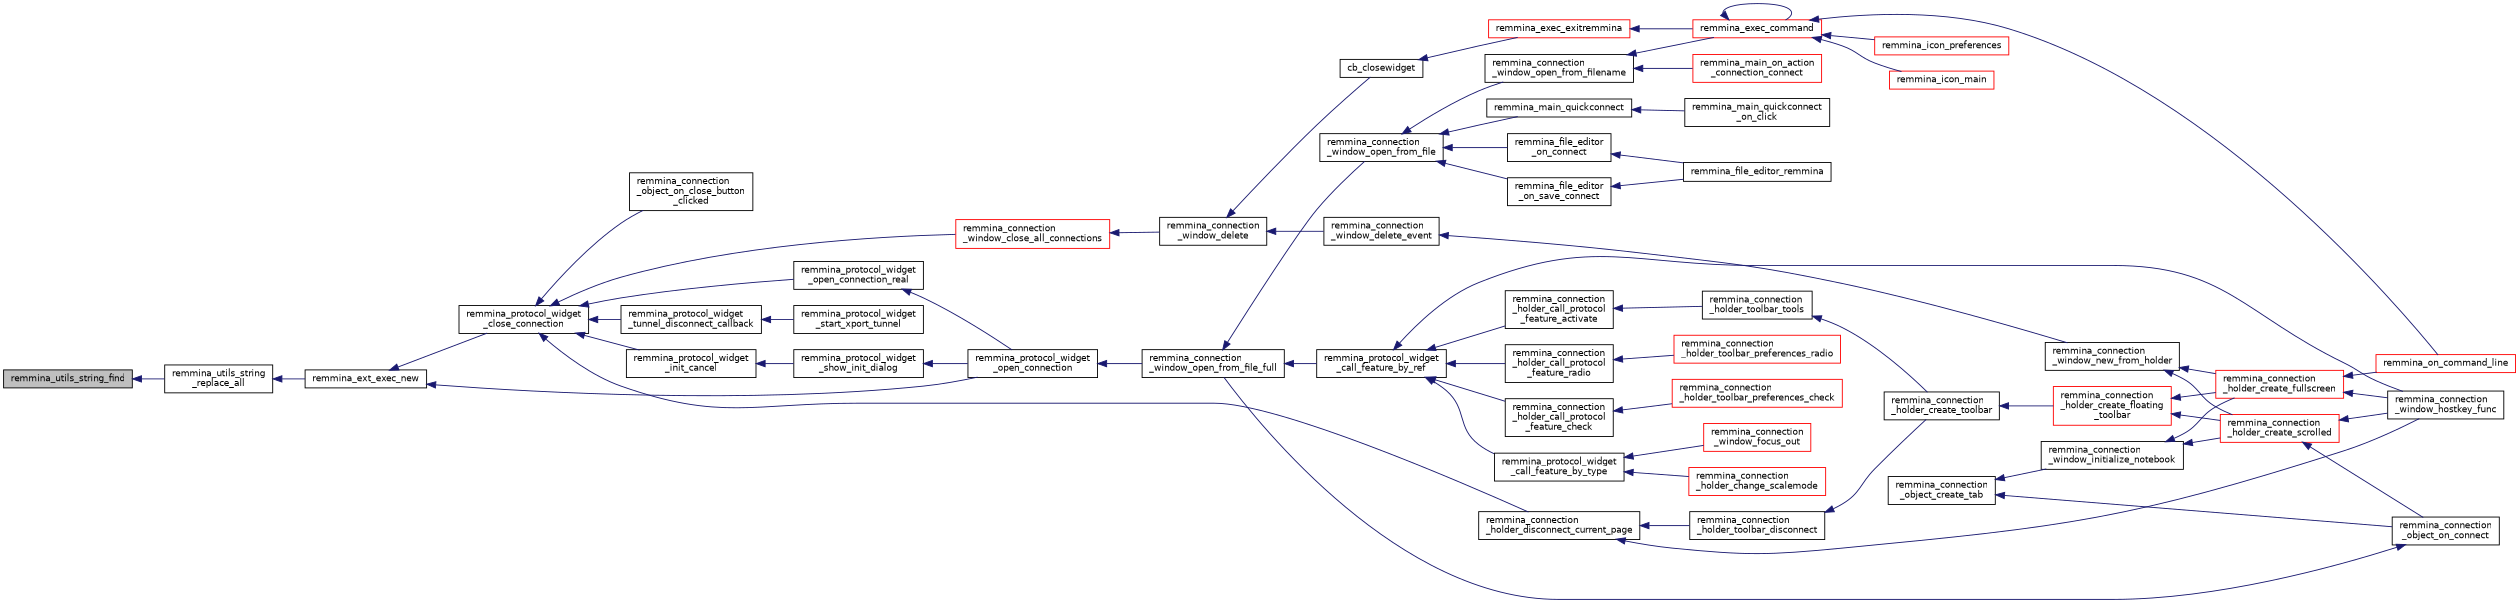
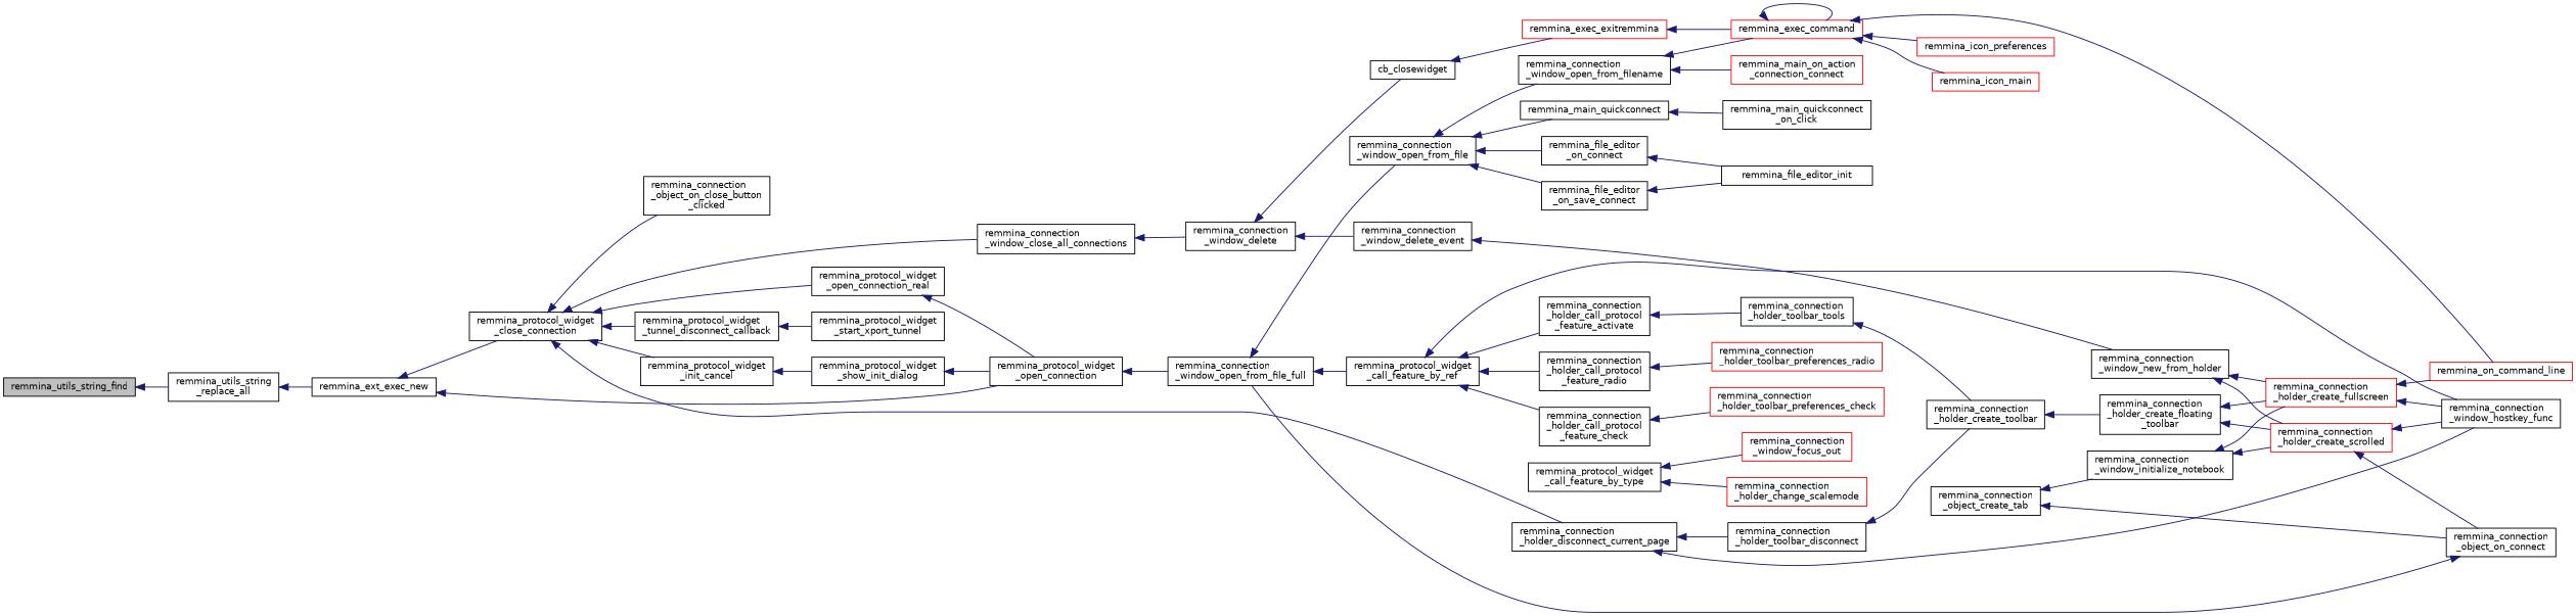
  digraph {
    rankdir=LR
    node [color=black fillcolor=white fontname=Helvetica fontsize=10 shape=record style=filled]
    edge [color=midnightblue dir=back fontname=Helvetica fontsize=10 labelfontname=Helvetica labelfontsize=10 style=solid]
    n1 [fillcolor=grey75 fontcolor=black height=0.2 label=remmina_utils_string_find width=0.4]
    n2 [height=0.2 label="remmina_utils_string\l_replace_all" width=0.4]
    n3 [height=0.2 label=remmina_ext_exec_new width=0.4]
    n4 [height=0.2 label="remmina_protocol_widget\l_open_connection" width=0.4]
    n5 [height=0.2 label="remmina_protocol_widget\l_close_connection" width=0.4]
    n6 [height=0.2 label="remmina_connection\l_window_open_from_file_full" width=0.4]
    n7 [height=0.2 label="remmina_connection\l_holder_disconnect_current_page" width=0.4]
-   n8 [color=red height=0.2 label="remmina_connection\l_window_close_all_connections" width=0.4]
+   n8 [height=0.2 label="remmina_connection\l_window_close_all_connections" width=0.4]
    n9 [height=0.2 label="remmina_connection\l_object_on_close_button\l_clicked" width=0.4]
    n10 [height=0.2 label="remmina_protocol_widget\l_init_cancel" width=0.4]
    n11 [height=0.2 label="remmina_protocol_widget\l_open_connection_real" width=0.4]
    n12 [height=0.2 label="remmina_protocol_widget\l_tunnel_disconnect_callback" width=0.4]
    n13 [height=0.2 label="remmina_connection\l_window_open_from_file" width=0.4]
    n14 [height=0.2 label="remmina_protocol_widget\l_call_feature_by_ref" width=0.4]
    n15 [height=0.2 label="remmina_connection\l_window_open_from_filename" width=0.4]
    n16 [height=0.2 label="remmina_file_editor\l_on_connect" width=0.4]
    n17 [height=0.2 label="remmina_file_editor\l_on_save_connect" width=0.4]
    n18 [height=0.2 label=remmina_main_quickconnect width=0.4]
    n19 [height=0.2 label="remmina_connection\l_holder_call_protocol\l_feature_radio" width=0.4]
    n20 [height=0.2 label="remmina_connection\l_holder_call_protocol\l_feature_check" width=0.4]
    n21 [height=0.2 label="remmina_connection\l_holder_call_protocol\l_feature_activate" width=0.4]
    n22 [height=0.2 label="remmina_connection\l_window_hostkey_func" width=0.4]
    n23 [height=0.2 label="remmina_protocol_widget\l_call_feature_by_type" width=0.4]
    n24 [color=red height=0.2 label=remmina_exec_command width=0.4]
    n25 [color=red height=0.2 label="remmina_main_on_action\l_connection_connect" width=0.4]
-   n26 [height=0.2 label=remmina_file_editor_remmina width=0.4]
+   n26 [height=0.2 label=remmina_file_editor_init width=0.4]
    n27 [height=0.2 label="remmina_main_quickconnect\l_on_click" width=0.4]
    n28 [color=red height=0.2 label=remmina_on_command_line width=0.4]
    n29 [color=red height=0.2 label=remmina_icon_main width=0.4]
    n30 [color=red height=0.2 label=remmina_icon_preferences width=0.4]
    n31 [color=red height=0.2 label="remmina_connection\l_holder_toolbar_preferences_radio" width=0.4]
    n32 [color=red height=0.2 label="remmina_connection\l_holder_toolbar_preferences_check" width=0.4]
    n33 [height=0.2 label="remmina_connection\l_holder_toolbar_tools" width=0.4]
    n34 [color=red height=0.2 label="remmina_connection\l_holder_change_scalemode" width=0.4]
    n35 [color=red height=0.2 label="remmina_connection\l_window_focus_out" width=0.4]
    n36 [height=0.2 label="remmina_connection\l_holder_create_toolbar" width=0.4]
-   n37 [color=red height=0.2 label="remmina_connection\l_holder_create_floating\l_toolbar" width=0.4]
+   n37 [height=0.2 label="remmina_connection\l_holder_create_floating\l_toolbar" width=0.4]
    n38 [color=red height=0.2 label="remmina_connection\l_holder_create_scrolled" width=0.4]
    n39 [color=red height=0.2 label="remmina_connection\l_holder_create_fullscreen" width=0.4]
    n40 [height=0.2 label="remmina_connection\l_object_on_connect" width=0.4]
    n41 [height=0.2 label="remmina_connection\l_holder_toolbar_disconnect" width=0.4]
    n42 [height=0.2 label="remmina_connection\l_window_delete" width=0.4]
    n43 [height=0.2 label="remmina_protocol_widget\l_show_init_dialog" width=0.4]
    n44 [height=0.2 label="remmina_protocol_widget\l_start_xport_tunnel" width=0.4]
    n45 [height=0.2 label="remmina_connection\l_window_delete_event" width=0.4]
    n46 [height=0.2 label=cb_closewidget width=0.4]
    n47 [height=0.2 label="remmina_connection\l_window_new_from_holder" width=0.4]
    n48 [color=red height=0.2 label=remmina_exec_exitremmina width=0.4]
    n49 [height=0.2 label="remmina_connection\l_object_create_tab" width=0.4]
    n50 [height=0.2 label="remmina_connection\l_window_initialize_notebook" width=0.4]
    n1 -> n2
    n2 -> n3
    n3 -> n4
    n3 -> n5
    n4 -> n6
    n5 -> n7
    n5 -> n8
    n5 -> n9
    n5 -> n10
    n5 -> n11
    n5 -> n12
    n6 -> n13
    n6 -> n14
    n7 -> n22
    n7 -> n41
    n8 -> n42
    n10 -> n43
    n11 -> n4
    n12 -> n44
    n13 -> n15
    n13 -> n16
    n13 -> n17
    n13 -> n18
    n14 -> n19
    n14 -> n20
    n14 -> n21
    n14 -> n22
-   n14 -> n23
    n15 -> n24
    n15 -> n25
    n16 -> n26
    n17 -> n26
    n18 -> n27
    n19 -> n31
    n20 -> n32
    n21 -> n33
    n23 -> n34
    n23 -> n35
    n24 -> n24
    n24 -> n28
    n24 -> n29
    n24 -> n30
    n33 -> n36
    n36 -> n37
    n37 -> n38
    n37 -> n39
    n38 -> n22
    n38 -> n40
    n39 -> n22
    n39 -> n28
    n40 -> n6
    n41 -> n36
    n42 -> n45
    n42 -> n46
    n43 -> n4
    n45 -> n47
    n46 -> n48
    n47 -> n38
    n47 -> n39
    n48 -> n24
    n49 -> n40
    n49 -> n50
    n50 -> n38
    n50 -> n39
  }
